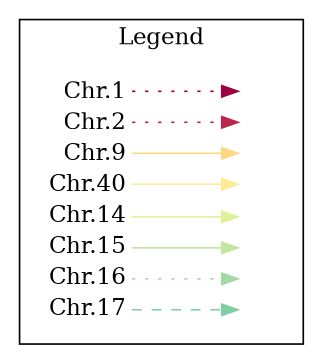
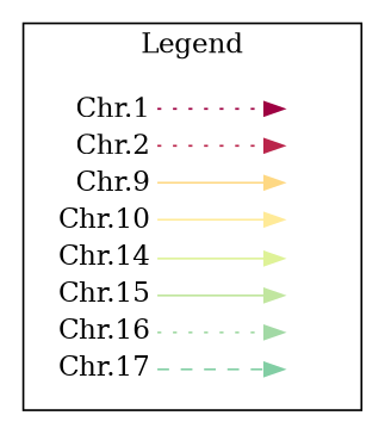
  digraph {
    rankdir=LR
    node [shape=plaintext]
-   n1 [label=<<table border="0" cellpadding="2" cellspacing="0" cellborder="0">[ <tr><td align="right" port="i1" >Chr.1</td></tr> <tr><td align="right" port="i2" >Chr.2</td></tr> <tr><td align="right" port="i9" >Chr.9</td></tr> <tr><td align="right" port="i10" >Chr.40</td></tr> <tr><td align="right" port="i14" >Chr.14</td></tr> <tr><td align="right" port="i15" >Chr.15</td></tr> <tr><td align="right" port="i16" >Chr.16</td></tr> <tr><td align="right" port="i17" >Chr.17</td></tr></table>>]
+   n1 [label=<<table border="0" cellpadding="2" cellspacing="0" cellborder="0">[ <tr><td align="right" port="i1" >Chr.1</td></tr> <tr><td align="right" port="i2" >Chr.2</td></tr> <tr><td align="right" port="i9" >Chr.9</td></tr> <tr><td align="right" port="i10" >Chr.10</td></tr> <tr><td align="right" port="i14" >Chr.14</td></tr> <tr><td align="right" port="i15" >Chr.15</td></tr> <tr><td align="right" port="i16" >Chr.16</td></tr> <tr><td align="right" port="i17" >Chr.17</td></tr></table>>]
    n2 [label=<<table border="0" cellpadding="2" cellspacing="0" cellborder="0">[ <tr><td port="i1">&nbsp;</td></tr> <tr><td port="i2">&nbsp;</td></tr> <tr><td port="i9">&nbsp;</td></tr> <tr><td port="i10">&nbsp;</td></tr> <tr><td port="i14">&nbsp;</td></tr> <tr><td port="i15">&nbsp;</td></tr> <tr><td port="i16">&nbsp;</td></tr> <tr><td port="i17">&nbsp;</td></tr></table>>]
    subgraph cluster_1 {
      label=Legend
      rank=same
      n1
      n2
    }
    n1 -> n2 [color="#9E0142" headport="i1:w" tailport="i1:e" style=dotted]
    n1 -> n2 [color="#BA254B" headport="i2:w" tailport="i2:e" style=dotted]
    n1 -> n2 [color="#FED883" headport="i9:w" tailport="i9:e"]
    n1 -> n2 [color="#FFEA98" headport="i10:w" tailport="i10:e"]
    n1 -> n2 [color="#DEF297" headport="i14:w" tailport="i14:e"]
    n1 -> n2 [color="#C1E69F" headport="i15:w" tailport="i15:e"]
    n1 -> n2 [color="#A2D9A5" headport="i16:w" tailport="i16:e" style=dotted]
    n1 -> n2 [color="#82CEA4" headport="i17:w" tailport="i17:e" style=dashed]
  }
